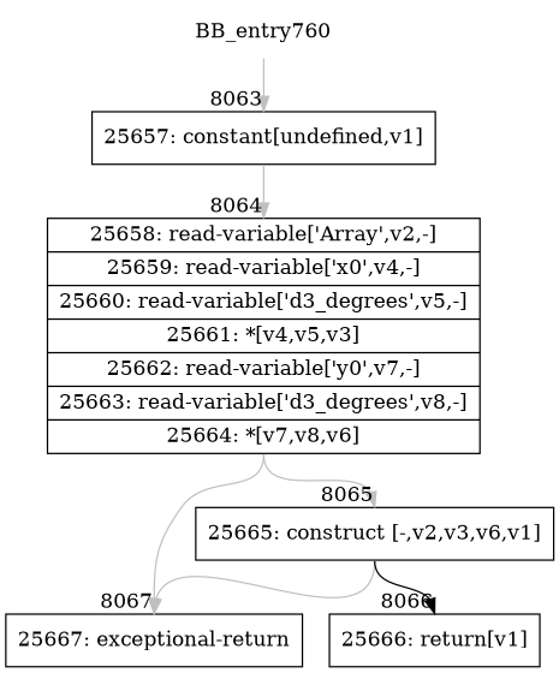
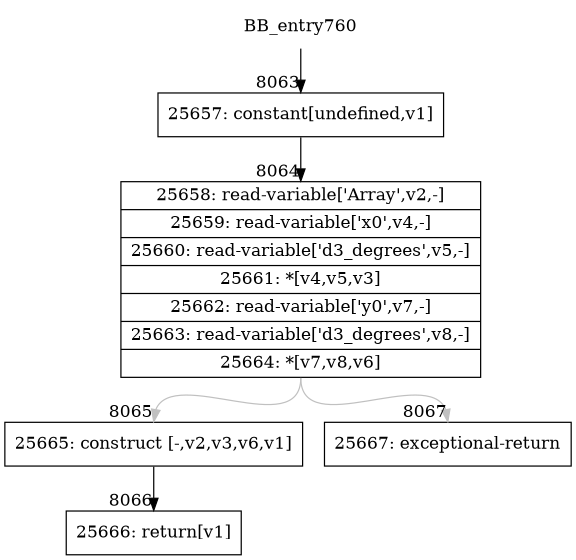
  digraph {
    rankdir=TD
    node [shape=record]
    edge [headport=n tailport=s]
    n1 [label=BB_entry760 shape=none]
    n2 [label="{25657: constant[undefined,v1]}"]
    n3 [label="{25658: read-variable['Array',v2,-]|25659: read-variable['x0',v4,-]|25660: read-variable['d3_degrees',v5,-]|25661: *[v4,v5,v3]|25662: read-variable['y0',v7,-]|25663: read-variable['d3_degrees',v8,-]|25664: *[v7,v8,v6]}"]
    n4 [label="{25665: construct [-,v2,v3,v6,v1]}"]
    n5 [label="{25667: exceptional-return}"]
    n6 [label="{25666: return[v1]}"]
-   n1 -> n2 [headlabel="    8063" color=gray]
-   n2 -> n3 [headlabel="      8064" color=gray]
+   n1 -> n2 [headlabel="    8063"]
+   n2 -> n3 [headlabel="      8064"]
    n3 -> n4 [color=gray headlabel="      8065"]
    n3 -> n5 [color=gray headlabel="      8067"]
-   n4 -> n5 [color=gray]
    n4 -> n6 [headlabel="      8066"]
  }
